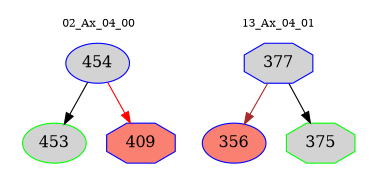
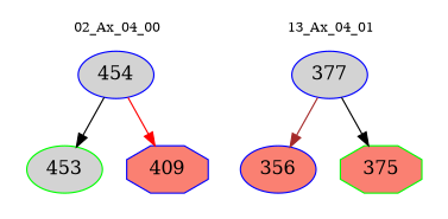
  digraph {
    node [color=blue fillcolor=lightgrey shape=ellipse style=filled]
    edge [color=black]
    n1 [label=454]
    n2 [color=green label=453]
    n3 [fillcolor=salmon label=409 shape=octagon]
-   n4 [label=377 shape=octagon]
+   n4 [label=377]
    n5 [fillcolor=salmon label=356]
-   n6 [color=green label=375 shape=octagon]
+   n6 [color=green fillcolor=salmon label=375 shape=octagon]
    subgraph cluster_1 {
      color=white
      fontsize=10
      label="02_Ax_04_00"
      n1
      n2
      n3
    }
    subgraph cluster_2 {
      color=white
      fontsize=10
      label="13_Ax_04_01"
      n4
      n5
      n6
    }
    n1 -> n2
    n1 -> n3 [color=red]
    n4 -> n5 [color=brown]
    n4 -> n6
  }
